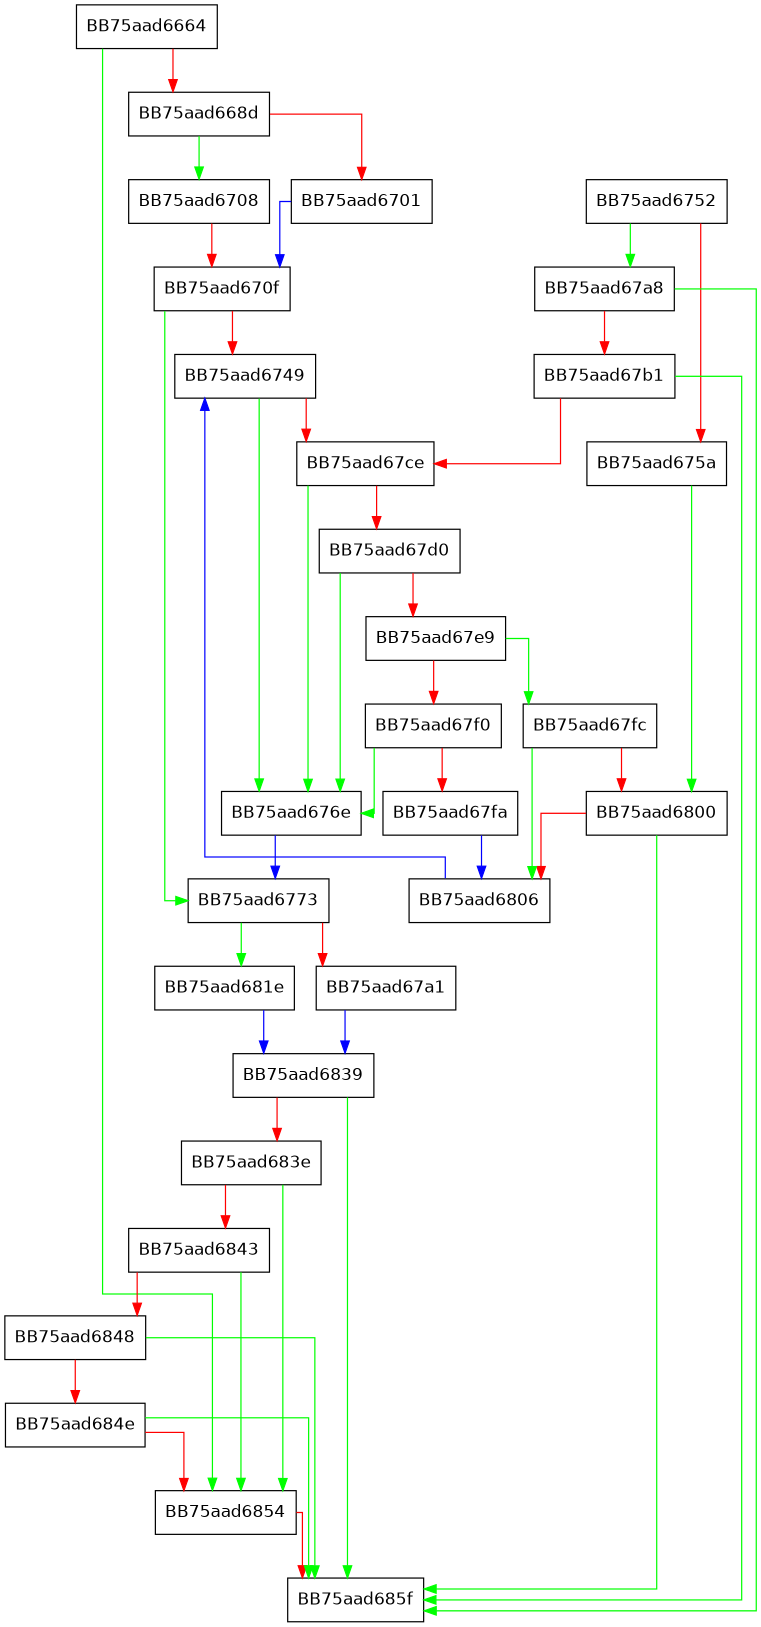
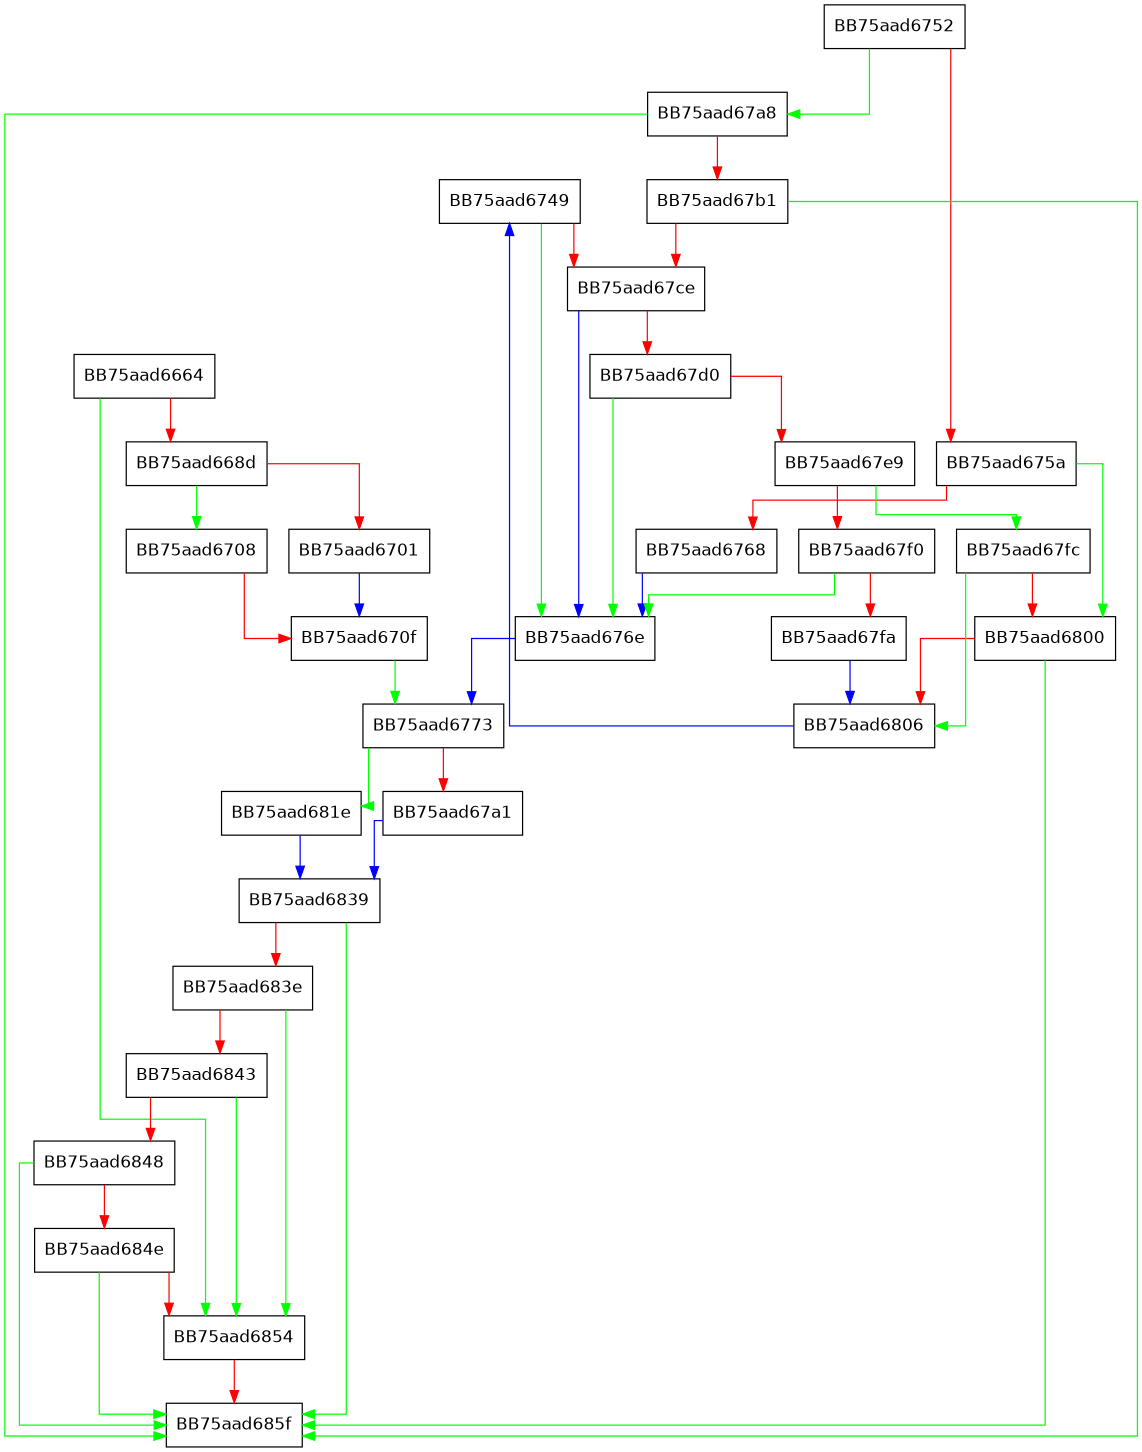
  digraph {
    fontname="DejaVu Sans"
    splines=ortho
    node [fontname="DejaVu Sans" shape=box]
    edge [color=red fontname="DejaVu Sans"]
    BB75aad6664
    BB75aad6854
    BB75aad668d
    BB75aad685f
    BB75aad6708
    BB75aad6701
    BB75aad670f
    BB75aad6773
    BB75aad6749
    BB75aad681e
    BB75aad67a1
    BB75aad676e
    BB75aad67ce
    BB75aad6839
    BB75aad6752
    BB75aad67a8
    BB75aad675a
    BB75aad67b1
+   BB75aad6768
    BB75aad6800
    BB75aad67e9
    BB75aad67fc
    BB75aad67f0
    BB75aad6806
    BB75aad67fa
    BB75aad683e
    BB75aad6843
    BB75aad67d0
    BB75aad6848
    BB75aad684e
    BB75aad6664 -> BB75aad6854 [color=green]
    BB75aad6664 -> BB75aad668d
    BB75aad6854 -> BB75aad685f
    BB75aad668d -> BB75aad6708 [color=green]
    BB75aad668d -> BB75aad6701
    BB75aad6708 -> BB75aad670f
    BB75aad6701 -> BB75aad670f [color=blue]
    BB75aad670f -> BB75aad6773 [color=green]
-   BB75aad670f -> BB75aad6749
    BB75aad6773 -> BB75aad681e [color=green]
    BB75aad6773 -> BB75aad67a1
    BB75aad6749 -> BB75aad676e [color=green]
    BB75aad6749 -> BB75aad67ce
    BB75aad681e -> BB75aad6839 [color=blue]
    BB75aad67a1 -> BB75aad6839 [color=blue]
    BB75aad676e -> BB75aad6773 [color=blue]
-   BB75aad67ce -> BB75aad676e [color=green]
+   BB75aad67ce -> BB75aad676e [color=blue]
    BB75aad67ce -> BB75aad67d0
    BB75aad6839 -> BB75aad685f [color=green]
    BB75aad6839 -> BB75aad683e
    BB75aad6752 -> BB75aad67a8 [color=green]
    BB75aad6752 -> BB75aad675a
    BB75aad67a8 -> BB75aad685f [color=green]
    BB75aad67a8 -> BB75aad67b1
+   BB75aad675a -> BB75aad6768
    BB75aad675a -> BB75aad6800 [color=green]
    BB75aad67b1 -> BB75aad685f [color=green]
    BB75aad67b1 -> BB75aad67ce
+   BB75aad6768 -> BB75aad676e [color=blue]
    BB75aad6800 -> BB75aad685f [color=green]
    BB75aad6800 -> BB75aad6806
    BB75aad67e9 -> BB75aad67fc [color=green]
    BB75aad67e9 -> BB75aad67f0
    BB75aad67fc -> BB75aad6800
    BB75aad67fc -> BB75aad6806 [color=green]
    BB75aad67f0 -> BB75aad676e [color=green]
    BB75aad67f0 -> BB75aad67fa
    BB75aad6806 -> BB75aad6749 [color=blue]
    BB75aad67fa -> BB75aad6806 [color=blue]
    BB75aad683e -> BB75aad6854 [color=green]
    BB75aad683e -> BB75aad6843
    BB75aad6843 -> BB75aad6854 [color=green]
    BB75aad6843 -> BB75aad6848
    BB75aad67d0 -> BB75aad676e [color=green]
    BB75aad67d0 -> BB75aad67e9
    BB75aad6848 -> BB75aad685f [color=green]
    BB75aad6848 -> BB75aad684e
    BB75aad684e -> BB75aad6854
    BB75aad684e -> BB75aad685f [color=green]
  }
